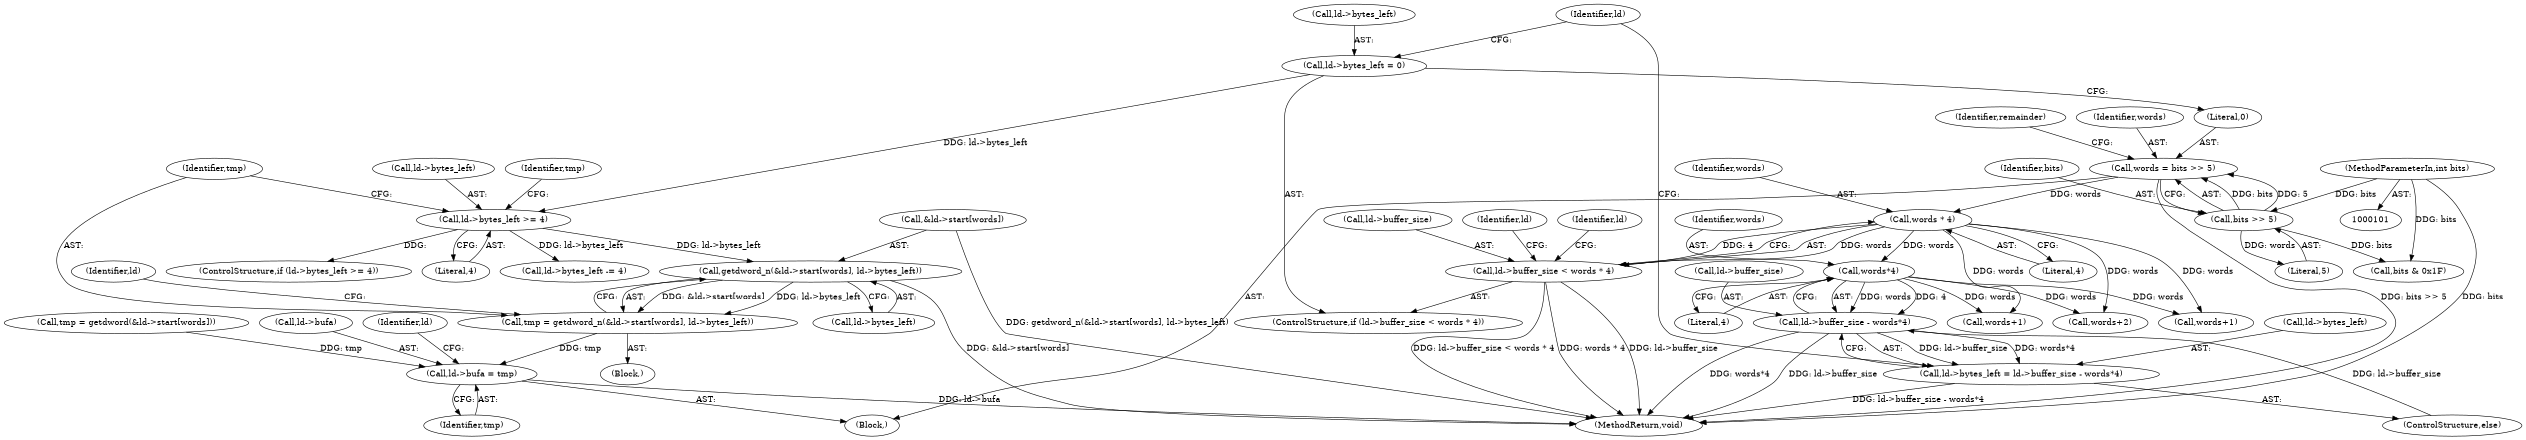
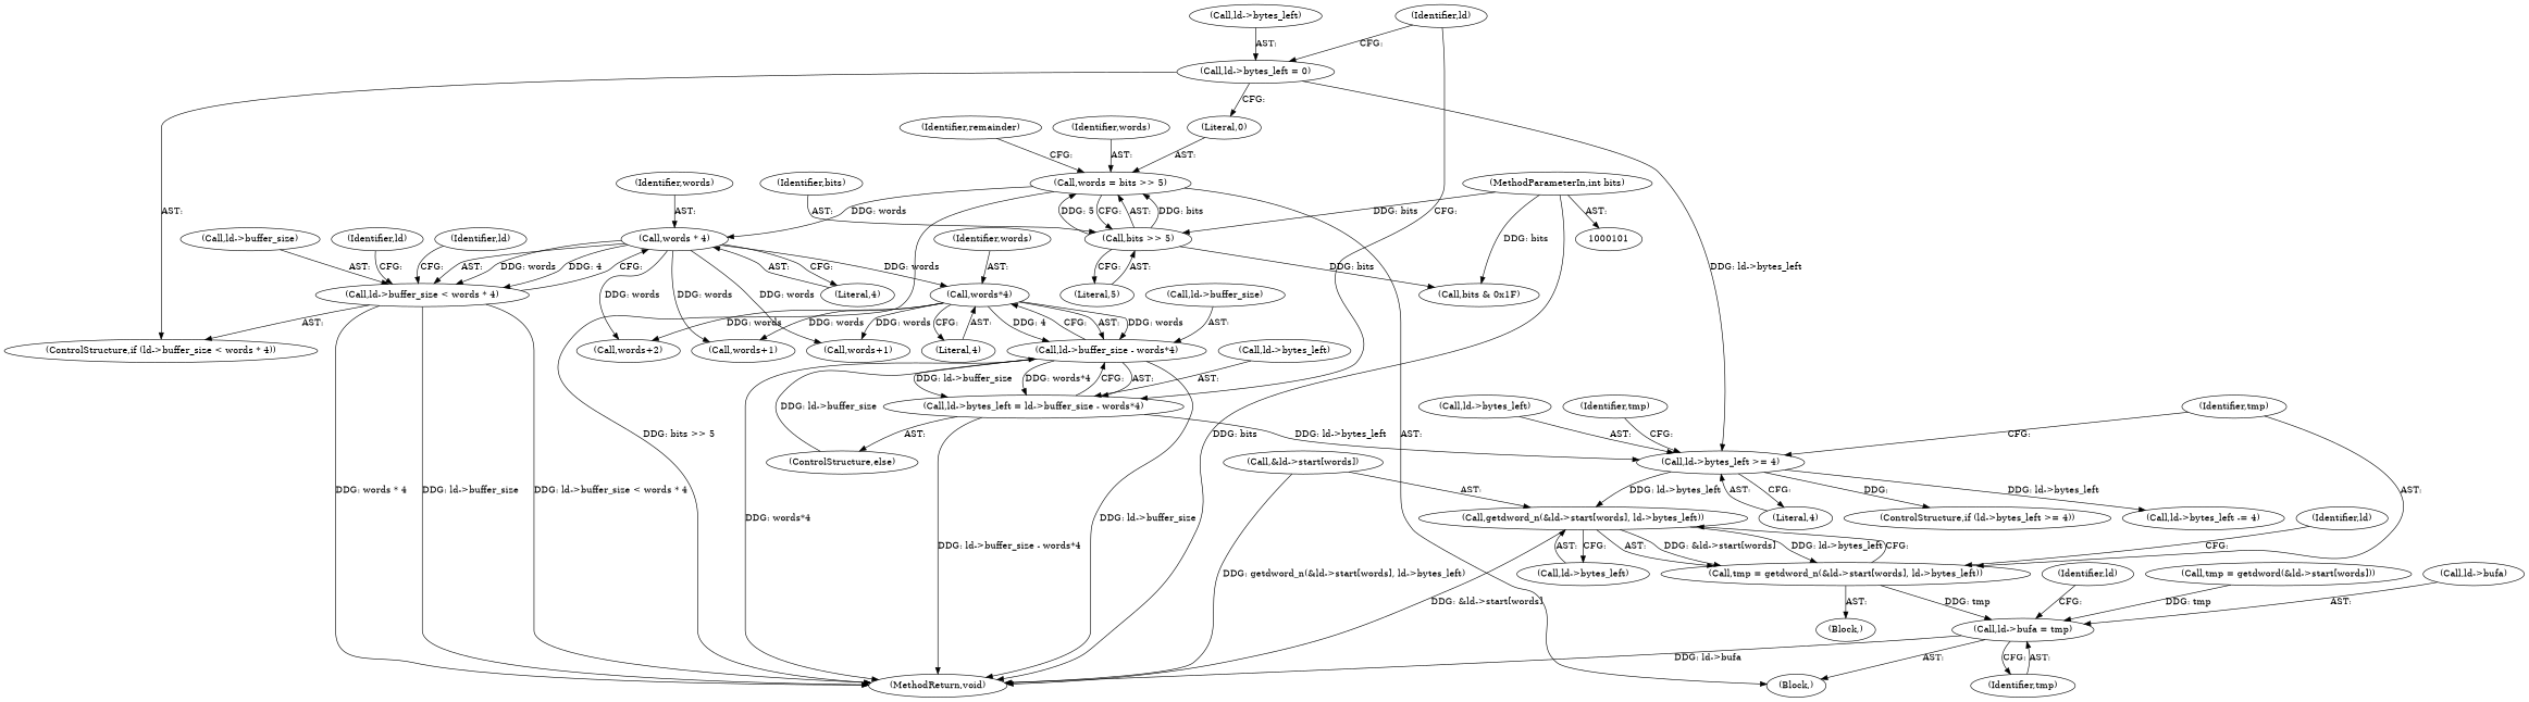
  digraph {
    n1 [label="(Call,getdword_n(&ld->start[words], ld->bytes_left))"]
    n2 [label="(Call,tmp = getdword_n(&ld->start[words], ld->bytes_left))"]
    n3 [label="(MethodReturn,void)"]
    n4 [label="(Call,ld->bytes_left)"]
    n5 [label="(Call,ld->bufa = tmp)"]
    n6 [label="(Block,)"]
    n7 [label="(Call,ld->bytes_left >= 4)"]
    n8 [label="(Call,ld->bytes_left -= 4)"]
    n9 [label="(Literal,4)"]
    n10 [label="(ControlStructure,if (ld->bytes_left >= 4))"]
    n11 [label="(Call,ld->bytes_left = 0)"]
    n12 [label="(Literal,0)"]
    n13 [label="(ControlStructure,if (ld->buffer_size < words * 4))"]
    n14 [label="(Call,words = bits >> 5)"]
    n15 [label="(Call,ld->bytes_left = ld->buffer_size - words*4)"]
    n16 [label="(Call,ld->buffer_size - words*4)"]
    n17 [label="(ControlStructure,else)"]
    n18 [label="(Call,words*4)"]
    n19 [label="(Call,words+1)"]
    n20 [label="(Call,words+2)"]
    n21 [label="(Call,words+1)"]
    n22 [label="(Literal,4)"]
    n23 [label="(Call,ld->buffer_size < words * 4)"]
    n24 [label="(Call,words * 4)"]
    n25 [label="(Literal,4)"]
    n26 [label="(Call,bits >> 5)"]
    n27 [label="(Block,)"]
    n28 [label="(Literal,5)"]
    n29 [label="(Call,bits & 0x1F)"]
    n30 [label="(MethodParameterIn,int bits)"]
    1000101
    n32 [label="(Identifier,tmp)"]
    n33 [label="(Identifier,ld)"]
    n34 [label="(Call,ld->buffer_size)"]
    n35 [label="(Identifier,words)"]
    n36 [label="(Identifier,ld)"]
    n37 [label="(Identifier,ld)"]
    n38 [label="(Call,ld->bytes_left)"]
    n39 [label="(Call,tmp = getdword(&ld->start[words]))"]
    n40 [label="(Identifier,remainder)"]
    n41 [label="(Call,ld->bytes_left)"]
    n42 [label="(Identifier,tmp)"]
    n43 [label="(Identifier,tmp)"]
    n44 [label="(Identifier,words)"]
    n45 [label="(Identifier,bits)"]
    n46 [label="(Call,ld->bufa)"]
    n47 [label="(Call,&ld->start[words])"]
    n48 [label="(Call,ld->buffer_size)"]
    n49 [label="(Identifier,words)"]
    n50 [label="(Identifier,ld)"]
    n51 [label="(Call,ld->bytes_left)"]
    n52 [label="(Identifier,ld)"]
    n1 -> n2 [label="AST: "]
    n1 -> n2 [label="DDG: &ld->start[words]"]
    n1 -> n2 [label="DDG: ld->bytes_left"]
    n1 -> n3 [label="DDG: &ld->start[words]"]
    n1 -> n4 [label="CFG: "]
    n2 -> n1 [label="CFG: "]
    n2 -> n5 [label="DDG: tmp"]
    n2 -> n6 [label="AST: "]
    n4 -> n1 [label="AST: "]
    n5 -> n3 [label="DDG: ld->bufa"]
    n5 -> n27 [label="AST: "]
    n5 -> n32 [label="CFG: "]
    n7 -> n1 [label="DDG: ld->bytes_left"]
    n7 -> n8 [label="DDG: ld->bytes_left"]
    n7 -> n9 [label="CFG: "]
    n7 -> n10 [label="DDG: "]
    n9 -> n7 [label="AST: "]
    n11 -> n7 [label="DDG: ld->bytes_left"]
    n11 -> n12 [label="CFG: "]
    n11 -> n13 [label="AST: "]
    n12 -> n14 [label="AST: "]
    n14 -> n3 [label="DDG: bits >> 5"]
    n14 -> n24 [label="DDG: words"]
    n14 -> n26 [label="CFG: "]
    n14 -> n27 [label="AST: "]
    n15 -> n3 [label="DDG: ld->buffer_size - words*4"]
+   n15 -> n7 [label="DDG: ld->bytes_left"]
    n15 -> n16 [label="CFG: "]
    n15 -> n17 [label="AST: "]
    n16 -> n3 [label="DDG: words*4"]
    n16 -> n3 [label="DDG: ld->buffer_size"]
    n16 -> n15 [label="AST: "]
    n16 -> n15 [label="DDG: ld->buffer_size"]
    n16 -> n15 [label="DDG: words*4"]
    n16 -> n18 [label="CFG: "]
    n17 -> n16 [label="DDG: ld->buffer_size"]
    n18 -> n16 [label="AST: "]
    n18 -> n16 [label="DDG: words"]
    n18 -> n16 [label="DDG: 4"]
    n18 -> n19 [label="DDG: words"]
    n18 -> n20 [label="DDG: words"]
    n18 -> n21 [label="DDG: words"]
    n18 -> n22 [label="CFG: "]
    n22 -> n18 [label="AST: "]
    n23 -> n3 [label="DDG: words * 4"]
    n23 -> n3 [label="DDG: ld->buffer_size"]
    n23 -> n3 [label="DDG: ld->buffer_size < words * 4"]
    n23 -> n13 [label="AST: "]
    n23 -> n24 [label="CFG: "]
    n24 -> n18 [label="DDG: words"]
    n24 -> n19 [label="DDG: words"]
    n24 -> n20 [label="DDG: words"]
    n24 -> n21 [label="DDG: words"]
    n24 -> n23 [label="AST: "]
    n24 -> n23 [label="DDG: words"]
    n24 -> n23 [label="DDG: 4"]
    n24 -> n25 [label="CFG: "]
    n25 -> n24 [label="AST: "]
    n26 -> n14 [label="AST: "]
    n26 -> n14 [label="DDG: bits"]
    n26 -> n14 [label="DDG: 5"]
-   n26 -> n28 [label="DDG: words"]
+   n26 -> n28 [label="CFG: "]
    n26 -> n29 [label="DDG: bits"]
    n28 -> n26 [label="AST: "]
    n30 -> n3 [label="DDG: bits"]
    n30 -> n26 [label="DDG: bits"]
    n30 -> n29 [label="DDG: bits"]
    n30 -> 1000101 [label="AST: "]
    n32 -> n5 [label="AST: "]
    n33 -> n5 [label="CFG: "]
    n34 -> n16 [label="AST: "]
    n35 -> n18 [label="AST: "]
    n36 -> n2 [label="CFG: "]
    n37 -> n11 [label="CFG: "]
    n37 -> n15 [label="CFG: "]
    n38 -> n11 [label="AST: "]
    n39 -> n5 [label="DDG: tmp"]
    n40 -> n14 [label="CFG: "]
    n41 -> n7 [label="AST: "]
    n42 -> n7 [label="CFG: "]
    n43 -> n2 [label="AST: "]
    n43 -> n7 [label="CFG: "]
    n44 -> n24 [label="AST: "]
    n45 -> n26 [label="AST: "]
    n46 -> n5 [label="AST: "]
    n47 -> n1 [label="AST: "]
    n47 -> n3 [label="DDG: getdword_n(&ld->start[words], ld->bytes_left)"]
    n48 -> n23 [label="AST: "]
    n49 -> n14 [label="AST: "]
    n50 -> n23 [label="CFG: "]
    n51 -> n15 [label="AST: "]
    n52 -> n23 [label="CFG: "]
  }
